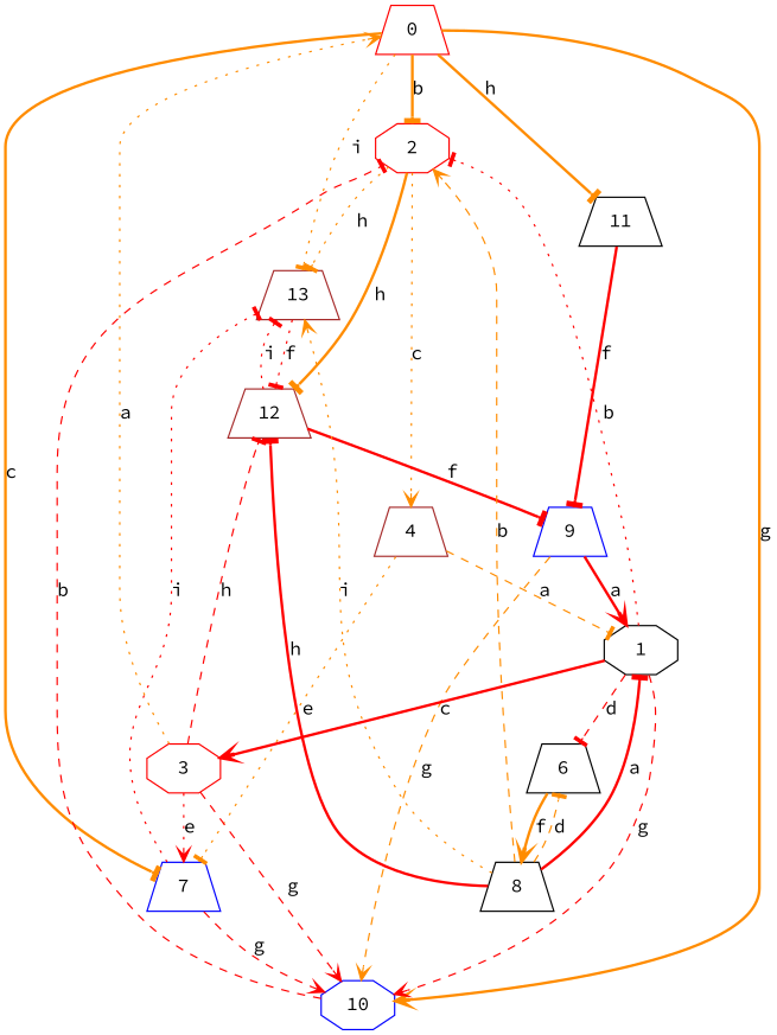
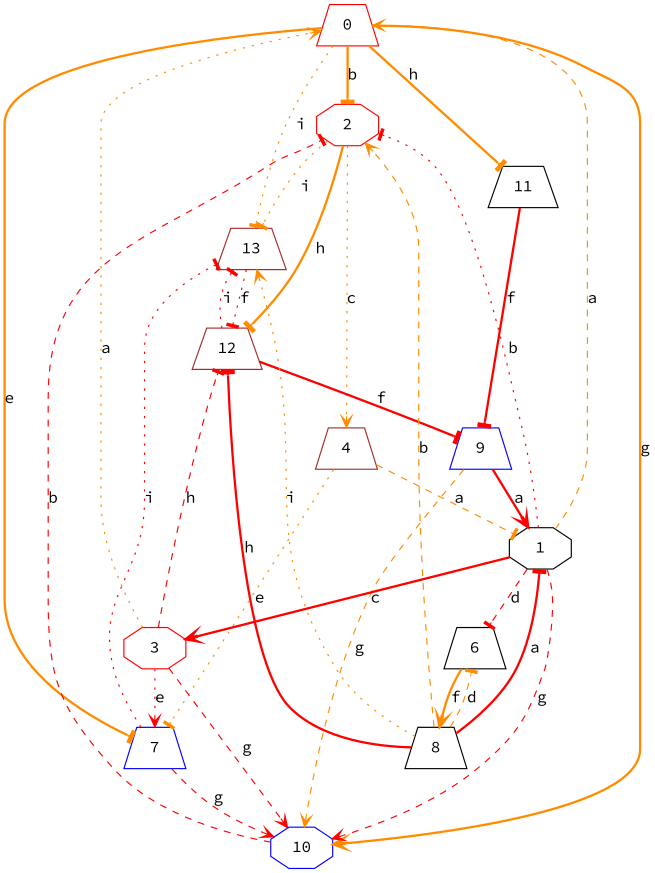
  strict digraph {
    fontname="Source Code Pro"
    node [color=black fontname="Source Code Pro" shape=trapezium]
    edge [arrowhead=tee color=darkorange fontname="Source Code Pro" style=bold]
    0 [color=red]
    2 [color=red shape=octagon]
    7 [color=blue]
    10 [color=blue shape=octagon]
    11
    13 [color=brown]
    4 [color=brown]
    12 [color=brown]
    9 [color=blue]
    1 [shape=octagon]
    3 [color=red shape=octagon]
    6
    8
    0 -> 2 [label=b]
-   0 -> 7 [label=c]
+   0 -> 7 [label=e]
    0 -> 10 [arrowhead=vee label=g]
    0 -> 11 [label=h]
    0 -> 13 [label=i style=dotted]
-   2 -> 13 [label=h style=dotted]
+   2 -> 13 [label=i style=dotted]
    2 -> 4 [arrowhead=vee label=c style=dotted]
    2 -> 12 [label=h]
    7 -> 10 [arrowhead=vee color=red label=g style=dashed]
    7 -> 13 [color=red label=i style=dotted]
    10 -> 2 [color=red label=b style=dashed]
    11 -> 9 [color=red label=f]
    13 -> 12 [color=red label=f style=dotted]
    4 -> 7 [label=e style=dotted]
    4 -> 1 [label=a style=dashed]
    12 -> 13 [color=red label=i style=dotted]
    12 -> 9 [color=red label=f]
    9 -> 10 [arrowhead=vee label=g style=dashed]
    9 -> 1 [arrowhead=vee color=red label=a]
+   1 -> 0 [arrowhead=vee label=a style=dashed]
    1 -> 2 [color=red label=b style=dotted]
    1 -> 10 [arrowhead=vee color=red label=g style=dashed]
    1 -> 3 [arrowhead=vee color=red label=c]
    1 -> 6 [color=red label=d style=dashed]
    3 -> 0 [arrowhead=vee label=a style=dotted]
    3 -> 7 [arrowhead=vee color=red label=e style=dotted]
    3 -> 10 [arrowhead=vee color=red label=g style=dashed]
    3 -> 12 [color=red label=h style=dashed]
    6 -> 8 [arrowhead=vee label=f]
    8 -> 2 [arrowhead=vee label=b style=dashed]
    8 -> 13 [arrowhead=vee label=i style=dotted]
    8 -> 12 [color=red label=h]
    8 -> 1 [color=red label=a]
    8 -> 6 [label=d style=dashed]
  }
